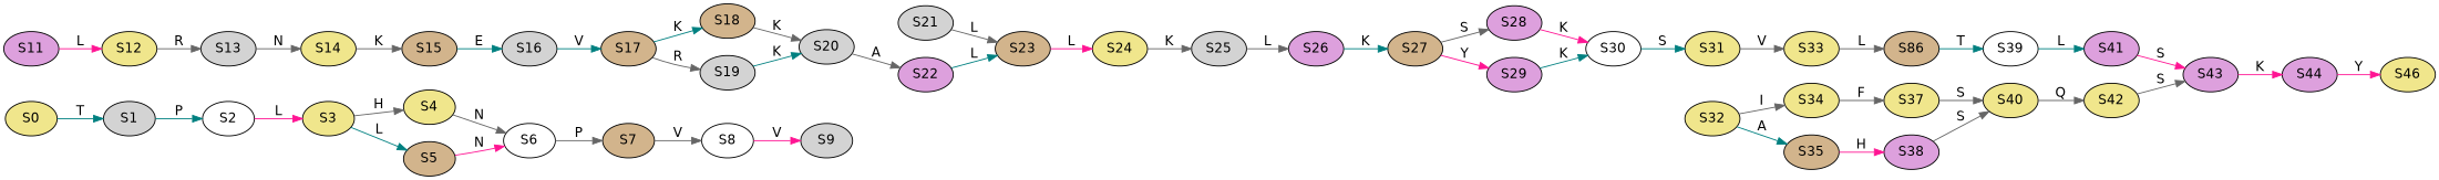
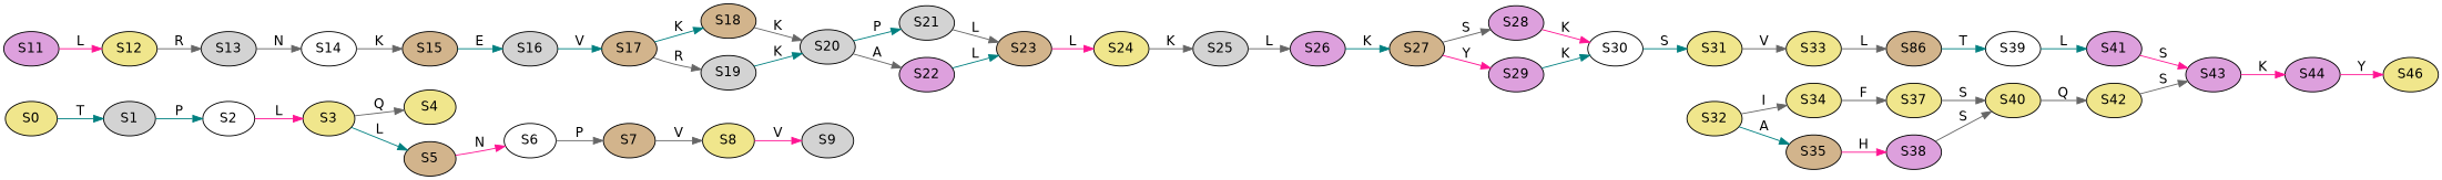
  strict digraph {
    fontname="DejaVu Sans"
    rankdir=LR
    node [fillcolor=khaki fontname="DejaVu Sans" style=filled]
    edge [color=gray40 fontname="DejaVu Sans"]
    S1 [fillcolor=lightgrey]
    S0
    S2 [fillcolor=white]
    S3
    S4
    S5 [fillcolor=tan]
    S6 [fillcolor=white]
    S7 [fillcolor=tan]
-   S8 [fillcolor=white]
+   S8
    S9 [fillcolor=lightgrey]
    S11 [fillcolor=plum]
    S12
    S13 [fillcolor=lightgrey]
-   S14
+   S14 [fillcolor=white]
    S15 [fillcolor=tan]
    S16 [fillcolor=lightgrey]
    S17 [fillcolor=tan]
    S18 [fillcolor=tan]
    S19 [fillcolor=lightgrey]
    S20 [fillcolor=lightgrey]
    S21 [fillcolor=lightgrey]
    S22 [fillcolor=plum]
    S23 [fillcolor=tan]
    S24
    S25 [fillcolor=lightgrey]
    S26 [fillcolor=plum]
    S27 [fillcolor=tan]
    S28 [fillcolor=plum]
    S29 [fillcolor=plum]
    S30 [fillcolor=white]
    S31
    S33
    S32
    S34
    S35 [fillcolor=tan]
    n36 [fillcolor=tan label=S86]
    S37
    S38 [fillcolor=plum]
    S39 [fillcolor=white]
    S40
    S41 [fillcolor=plum]
    S42
    S43 [fillcolor=plum]
    S44 [fillcolor=plum]
    S46
    S1 -> S2 [color=teal label=P]
    S0 -> S1 [color=teal label=T]
    S2 -> S3 [color=deeppink label=L]
-   S3 -> S4 [label=H]
+   S3 -> S4 [label=Q]
    S3 -> S5 [color=teal label=L]
-   S4 -> S6 [label=N]
    S5 -> S6 [color=deeppink label=N]
    S6 -> S7 [label=P]
    S7 -> S8 [label=V]
    S8 -> S9 [color=deeppink label=V]
    S11 -> S12 [color=deeppink label=L]
    S12 -> S13 [label=R]
    S13 -> S14 [label=N]
    S14 -> S15 [label=K]
    S15 -> S16 [color=teal label=E]
    S16 -> S17 [color=teal label=V]
    S17 -> S18 [color=teal label=K]
    S17 -> S19 [label=R]
    S18 -> S20 [label=K]
    S19 -> S20 [color=teal label=K]
+   S20 -> S21 [color=teal label=P]
    S20 -> S22 [label=A]
    S21 -> S23 [label=L]
    S22 -> S23 [color=teal label=L]
    S23 -> S24 [color=deeppink label=L]
    S24 -> S25 [label=K]
    S25 -> S26 [label=L]
    S26 -> S27 [color=teal label=K]
    S27 -> S28 [label=S]
    S27 -> S29 [color=deeppink label=Y]
    S28 -> S30 [color=deeppink label=K]
    S29 -> S30 [color=teal label=K]
    S30 -> S31 [color=teal label=S]
    S31 -> S33 [label=V]
    S33 -> n36 [label=L]
    S32 -> S34 [label=I]
    S32 -> S35 [color=teal label=A]
    S34 -> S37 [label=F]
    S35 -> S38 [color=deeppink label=H]
    n36 -> S39 [color=teal label=T]
    S37 -> S40 [label=S]
    S38 -> S40 [label=S]
    S39 -> S41 [color=teal label=L]
    S40 -> S42 [label=Q]
    S41 -> S43 [color=deeppink label=S]
    S42 -> S43 [label=S]
    S43 -> S44 [color=deeppink label=K]
    S44 -> S46 [color=deeppink label=Y]
  }
